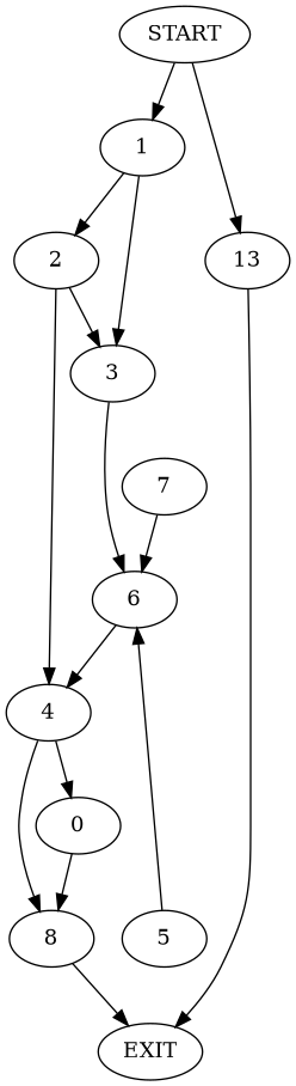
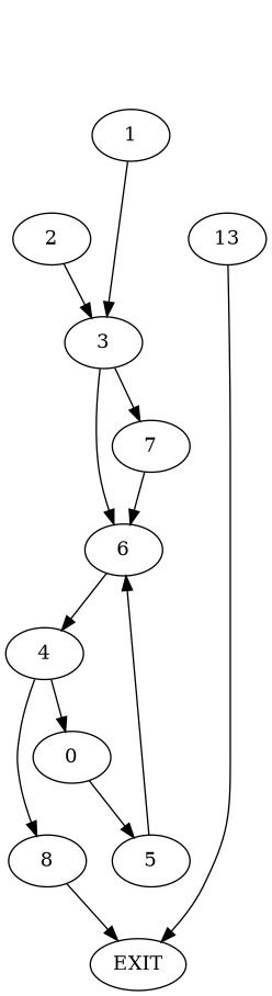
  digraph {
-   n1 [label=START]
    1
    n3 [label=13]
    2
    3
    n6 [label=EXIT]
    4
    6
    7
    8
    n11 [label=0]
    5
-   n1 -> 1
-   n1 -> n3
-   1 -> 2
    1 -> 3
    n3 -> n6
    2 -> 3
-   2 -> 4
    3 -> 6
+   3 -> 7
    4 -> 8
    4 -> n11
    6 -> 4
    7 -> 6
    8 -> n6
-   n11 -> 8
+   n11 -> 5
    5 -> 6
  }
